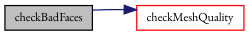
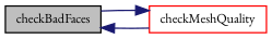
  digraph {
    rankdir=LR
    fontname="EB Garamond"
    node [fontname="EB Garamond" fontsize=10 shape=record]
    edge [color=midnightblue dir=back fontname="EB Garamond" fontsize=10 labelfontname=Helvetica labelfontsize=10 style=solid]
    n1 [color=black fillcolor=grey75 fontcolor=black height=0.2 label=checkBadFaces style=filled width=0.4]
    n2 [color=red height=0.2 label=checkMeshQuality width=0.4]
+   n1 -> n2
    n2 -> n1
  }
